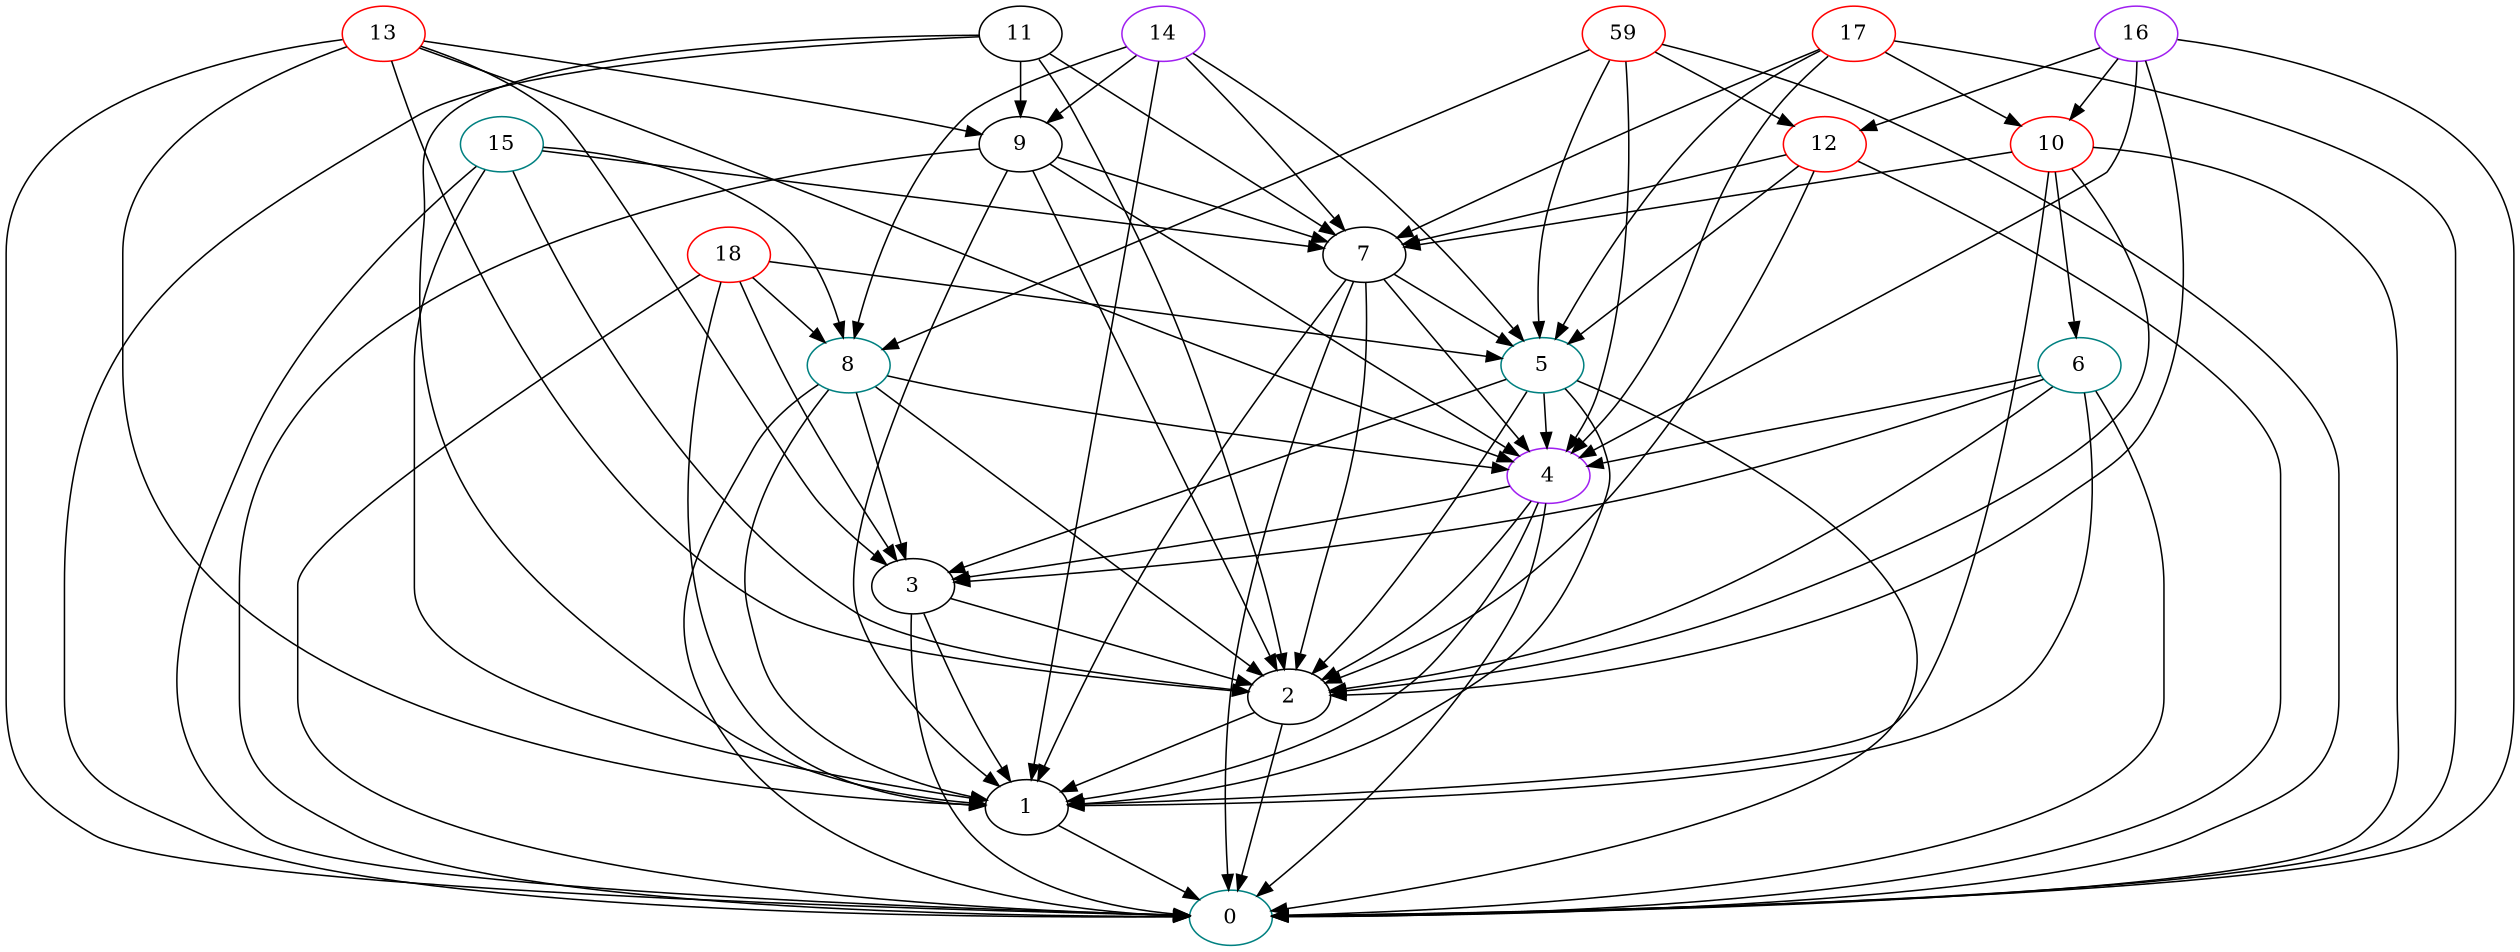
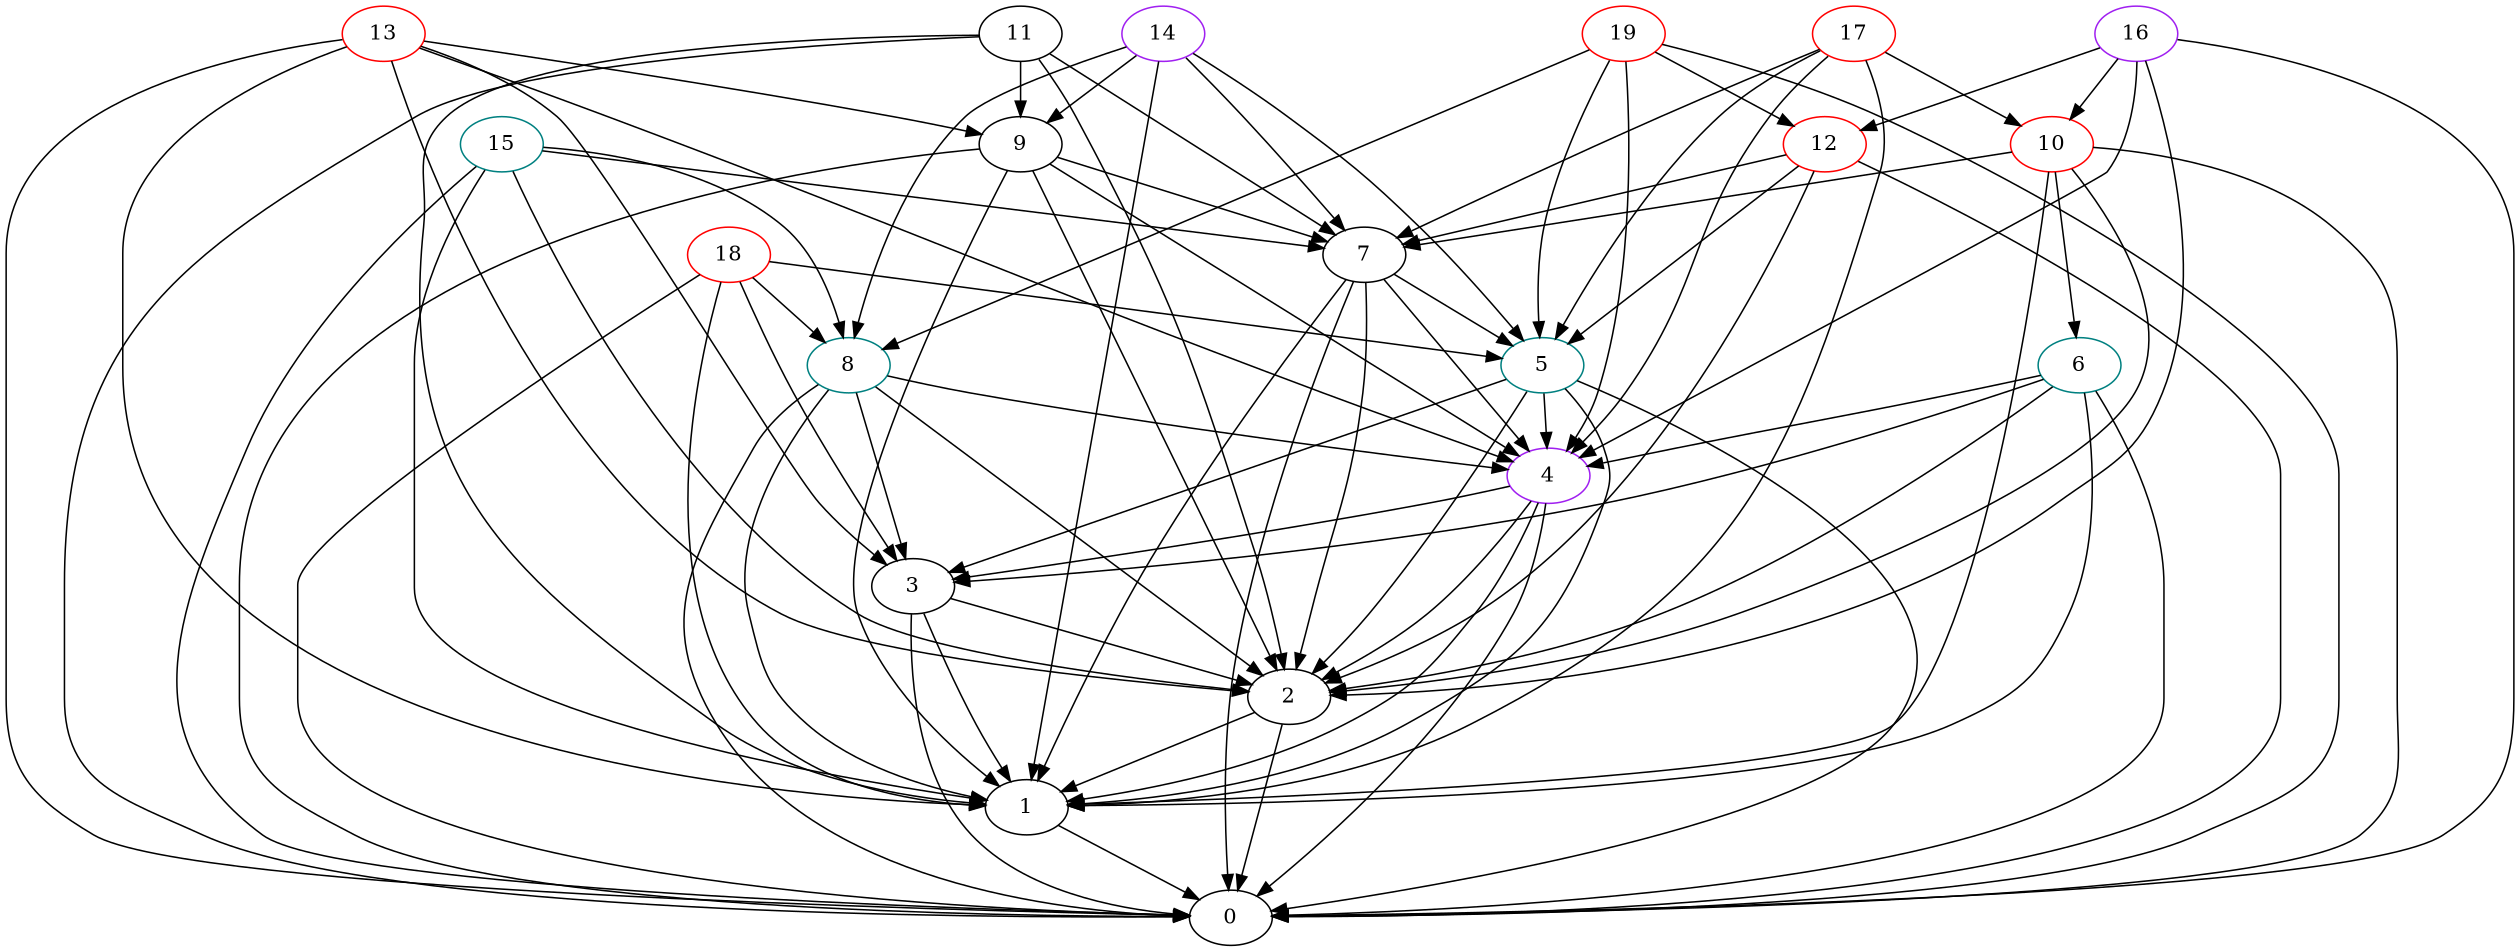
  digraph {
    node [color=black]
    1
-   0 [color=teal]
+   0
    2
    3
    4 [color=purple]
    5 [color=teal]
    6 [color=teal]
    7
    8 [color=teal]
    9
    10 [color=red]
    11
    12 [color=red]
    13 [color=red]
    14 [color=purple]
    15 [color=teal]
    16 [color=purple]
    17 [color=red]
    18 [color=red]
-   19 [color=red label=59]
+   19 [color=red]
    1 -> 0
    2 -> 1
    2 -> 0
    3 -> 1
    3 -> 0
    3 -> 2
    4 -> 1
    4 -> 0
    4 -> 2
    4 -> 3
    5 -> 1
    5 -> 0
    5 -> 2
    5 -> 3
    5 -> 4
    6 -> 1
    6 -> 0
    6 -> 2
    6 -> 3
    6 -> 4
    7 -> 1
    7 -> 0
    7 -> 2
    7 -> 4
    7 -> 5
    8 -> 1
    8 -> 0
    8 -> 2
    8 -> 3
    8 -> 4
    9 -> 1
    9 -> 0
    9 -> 2
    9 -> 4
    9 -> 7
    10 -> 1
    10 -> 0
    10 -> 2
    10 -> 6
    10 -> 7
    11 -> 1
    11 -> 0
    11 -> 2
    11 -> 7
    11 -> 9
    12 -> 0
    12 -> 2
    12 -> 5
    12 -> 7
    13 -> 1
    13 -> 0
    13 -> 2
    13 -> 3
    13 -> 4
    13 -> 9
    14 -> 1
    14 -> 5
    14 -> 7
    14 -> 8
    14 -> 9
    15 -> 1
    15 -> 0
    15 -> 2
    15 -> 7
    15 -> 8
    16 -> 0
    16 -> 2
    16 -> 4
    16 -> 10
    16 -> 12
-   17 -> 0
+   17 -> 1
    17 -> 4
    17 -> 5
    17 -> 7
    17 -> 10
    18 -> 1
    18 -> 0
    18 -> 3
    18 -> 5
    18 -> 8
    19 -> 0
    19 -> 4
    19 -> 5
    19 -> 8
    19 -> 12
  }
